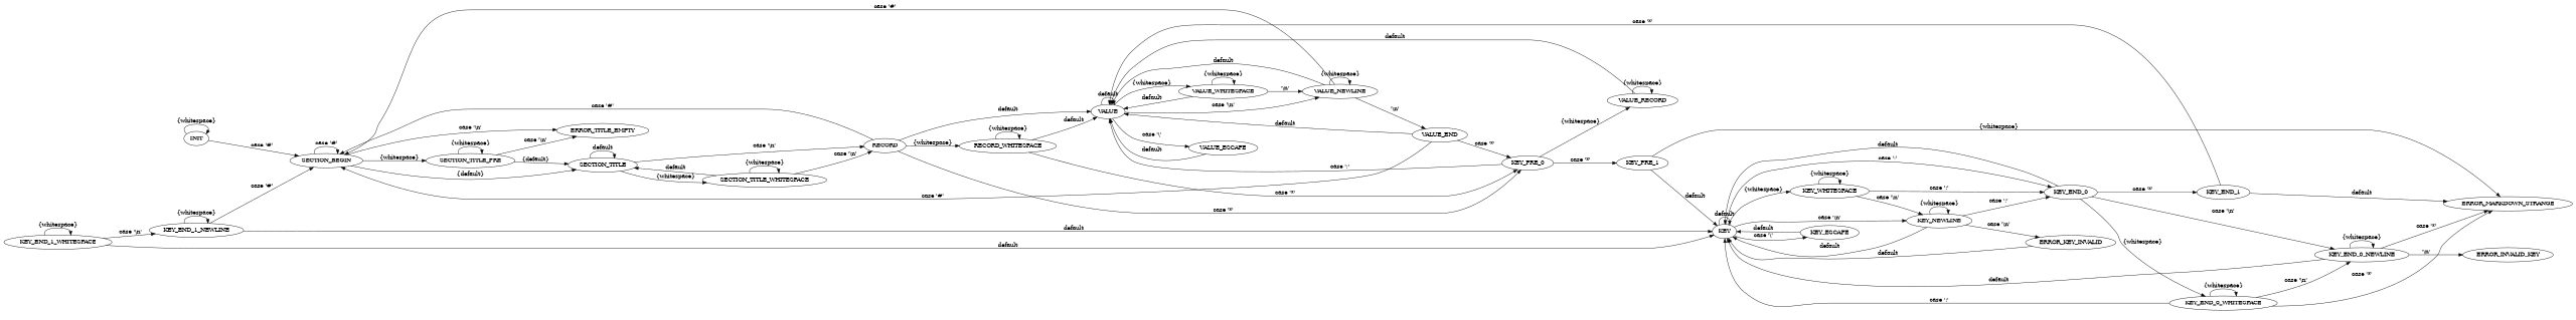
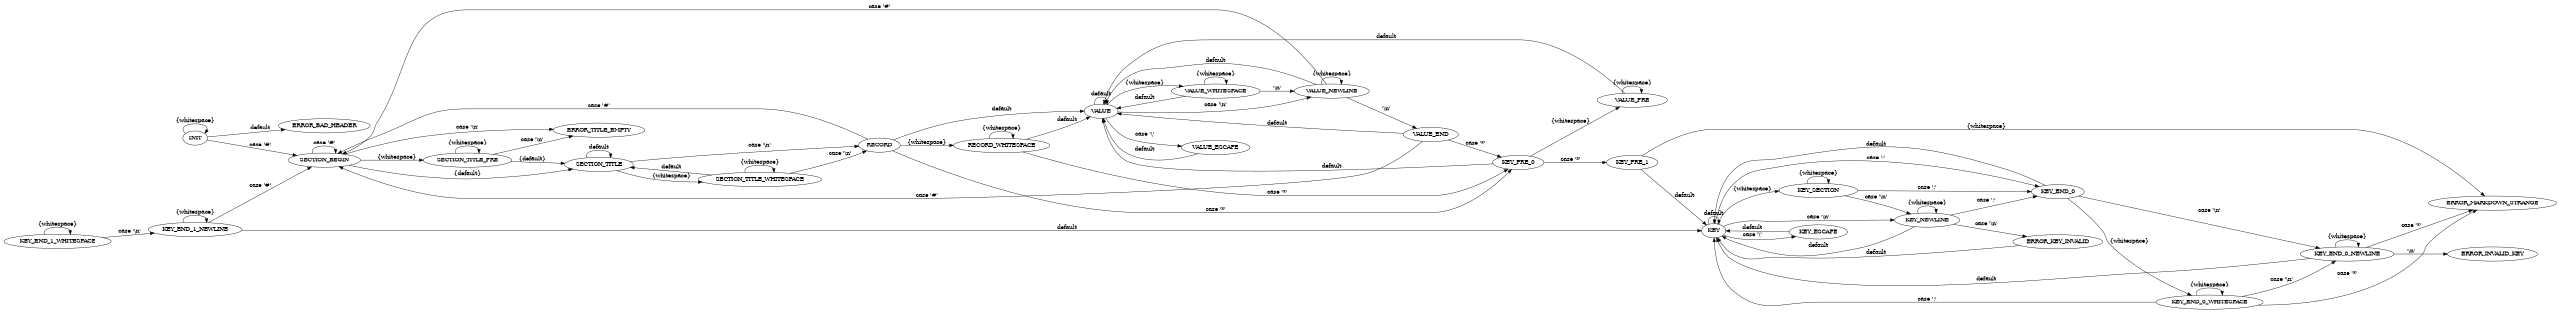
  digraph {
    rankdir=LR
    INIT
    SECTION_BEGIN
+   ERROR_BAD_HEADER
    ERROR_TITLE_EMPTY
    SECTION_TITLE_PRE
    SECTION_TITLE
    RECORD
    SECTION_TITLE_WHITESPACE
    RECORD_WHITESPACE
    KEY_PRE_0
    VALUE
    KEY_PRE_1
-   VALUE_PRE [label=VALUE_RECORD]
+   VALUE_PRE
    VALUE_NEWLINE
    VALUE_WHITESPACE
    VALUE_ESCAPE
    ERROR_MARKDOWN_STRANGE
    KEY
    VALUE_END
    KEY_NEWLINE
-   KEY_WHITESPACE
+   KEY_WHITESPACE [label=KEY_SECTION]
    KEY_END_0
    KEY_ESCAPE
    ERROR_KEY_INVALID
    KEY_END_0_NEWLINE
    KEY_END_0_WHITESPACE
-   KEY_END_1
    ERROR_INVALID_KEY
    KEY_END_1_WHITESPACE
    KEY_END_1_NEWLINE
    INIT -> INIT [label="{whitespace}"]
    INIT -> SECTION_BEGIN [label="case '#'"]
+   INIT -> ERROR_BAD_HEADER [label=default]
    SECTION_BEGIN -> SECTION_BEGIN [label="case '#'"]
    SECTION_BEGIN -> ERROR_TITLE_EMPTY [label="case '\\n'"]
    SECTION_BEGIN -> SECTION_TITLE_PRE [label="{whitespace}"]
    SECTION_BEGIN -> SECTION_TITLE [label="{default}"]
    SECTION_TITLE_PRE -> ERROR_TITLE_EMPTY [label="case '\\n'"]
    SECTION_TITLE_PRE -> SECTION_TITLE_PRE [label="{whitespace}"]
    SECTION_TITLE_PRE -> SECTION_TITLE [label="{default}"]
    SECTION_TITLE -> SECTION_TITLE [label=default]
    SECTION_TITLE -> RECORD [label="case '\\n'"]
    SECTION_TITLE -> SECTION_TITLE_WHITESPACE [label="{whitespace}"]
    RECORD -> SECTION_BEGIN [label="case '#'"]
    RECORD -> RECORD_WHITESPACE [label="{whitespace}"]
    RECORD -> KEY_PRE_0 [label="case '*'"]
    RECORD -> VALUE [label=default]
    SECTION_TITLE_WHITESPACE -> SECTION_TITLE [label=default]
    SECTION_TITLE_WHITESPACE -> RECORD [label="case '\\n'"]
    SECTION_TITLE_WHITESPACE -> SECTION_TITLE_WHITESPACE [label="{whitespace}"]
    RECORD_WHITESPACE -> RECORD_WHITESPACE [label="{whitespace}"]
    RECORD_WHITESPACE -> KEY_PRE_0 [label="case '*'"]
    RECORD_WHITESPACE -> VALUE [label=default]
-   KEY_PRE_0 -> VALUE [label="case ':'"]
+   KEY_PRE_0 -> VALUE [label=default]
    KEY_PRE_0 -> KEY_PRE_1 [label="case '*'"]
    KEY_PRE_0 -> VALUE_PRE [label="{whitespace}"]
    VALUE -> VALUE [label=default]
    VALUE -> VALUE_NEWLINE [label="case '\\n'"]
    VALUE -> VALUE_WHITESPACE [label="{whitespace}"]
    VALUE -> VALUE_ESCAPE [label="case '\\'"]
    KEY_PRE_1 -> ERROR_MARKDOWN_STRANGE [label="{whitespace}"]
    KEY_PRE_1 -> KEY [label=default]
    VALUE_PRE -> VALUE [label=default]
    VALUE_PRE -> VALUE_PRE [label="{whitespace}"]
    VALUE_NEWLINE -> SECTION_BEGIN [label="case '#'"]
    VALUE_NEWLINE -> VALUE [label=default]
    VALUE_NEWLINE -> VALUE_NEWLINE [label="{whitespace}"]
    VALUE_NEWLINE -> VALUE_END [label="'\\n'"]
    VALUE_WHITESPACE -> VALUE [label=default]
    VALUE_WHITESPACE -> VALUE_NEWLINE [label="'\\n'"]
    VALUE_WHITESPACE -> VALUE_WHITESPACE [label="{whitespace}"]
    VALUE_ESCAPE -> VALUE [label=default]
    KEY -> KEY [label=default]
    KEY -> KEY_NEWLINE [label="case '\\n'"]
    KEY -> KEY_WHITESPACE [label="{whitespace}"]
    KEY -> KEY_END_0 [label="case ':'"]
    KEY -> KEY_ESCAPE [label="case '\\'"]
    VALUE_END -> SECTION_BEGIN [label="case '#'"]
    VALUE_END -> KEY_PRE_0 [label="case '*'"]
    VALUE_END -> VALUE [label=default]
    KEY_NEWLINE -> KEY [label=default]
    KEY_NEWLINE -> KEY_NEWLINE [label="{whitespace}"]
    KEY_NEWLINE -> KEY_END_0 [label="case ':'"]
    KEY_NEWLINE -> ERROR_KEY_INVALID [label="case '\\n'"]
    KEY_WHITESPACE -> KEY_NEWLINE [label="case '\\n'"]
    KEY_WHITESPACE -> KEY_WHITESPACE [label="{whitespace}"]
    KEY_WHITESPACE -> KEY_END_0 [label="case ':'"]
    KEY_END_0 -> KEY [label=default]
    KEY_END_0 -> KEY_END_0_NEWLINE [label="case '\\n'"]
    KEY_END_0 -> KEY_END_0_WHITESPACE [label="{whitespace}"]
-   KEY_END_0 -> KEY_END_1 [label="case '*'"]
    KEY_ESCAPE -> KEY [label=default]
    ERROR_KEY_INVALID -> KEY [label=default]
    KEY_END_0_NEWLINE -> ERROR_MARKDOWN_STRANGE [label="case '*'"]
    KEY_END_0_NEWLINE -> KEY [label=default]
    KEY_END_0_NEWLINE -> KEY_END_0_NEWLINE [label="{whitespace}"]
    KEY_END_0_NEWLINE -> ERROR_INVALID_KEY [label="'\\n'"]
    KEY_END_0_WHITESPACE -> ERROR_MARKDOWN_STRANGE [label="case '*'"]
    KEY_END_0_WHITESPACE -> KEY [label="case ':'"]
    KEY_END_0_WHITESPACE -> KEY_END_0_NEWLINE [label="case '\\n'"]
    KEY_END_0_WHITESPACE -> KEY_END_0_WHITESPACE [label="{whitespace}"]
-   KEY_END_1 -> VALUE [label="case '*'"]
-   KEY_END_1 -> ERROR_MARKDOWN_STRANGE [label=default]
-   KEY_END_1_WHITESPACE -> KEY [label=default]
    KEY_END_1_WHITESPACE -> KEY_END_1_WHITESPACE [label="{whitespace}"]
    KEY_END_1_WHITESPACE -> KEY_END_1_NEWLINE [label="case '\\n'"]
    KEY_END_1_NEWLINE -> SECTION_BEGIN [label="case '#'"]
    KEY_END_1_NEWLINE -> KEY [label=default]
    KEY_END_1_NEWLINE -> KEY_END_1_NEWLINE [label="{whitespace}"]
  }
